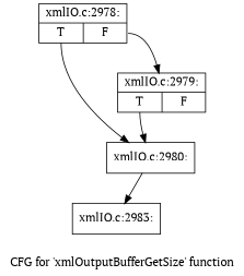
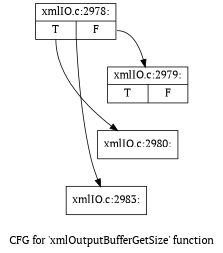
  digraph {
    fontname="PT Serif"
    label="CFG for 'xmlOutputBufferGetSize' function"
    node [fontname="PT Serif" shape=record]
    edge [fontname="PT Serif" tailport=s0]
    n1 [label="{xmlIO.c:2978:|{<s0>T|<s1>F}}"]
    n2 [label="{xmlIO.c:2980:}"]
    n3 [label="{xmlIO.c:2979:|{<s0>T|<s1>F}}"]
    n4 [label="{xmlIO.c:2983:}"]
    n1 -> n2
    n1 -> n3 [tailport=s1]
-   n2 -> n4 [tailport=""]
-   n3 -> n2
+   n1 -> n4 [tailport=""]
  }
